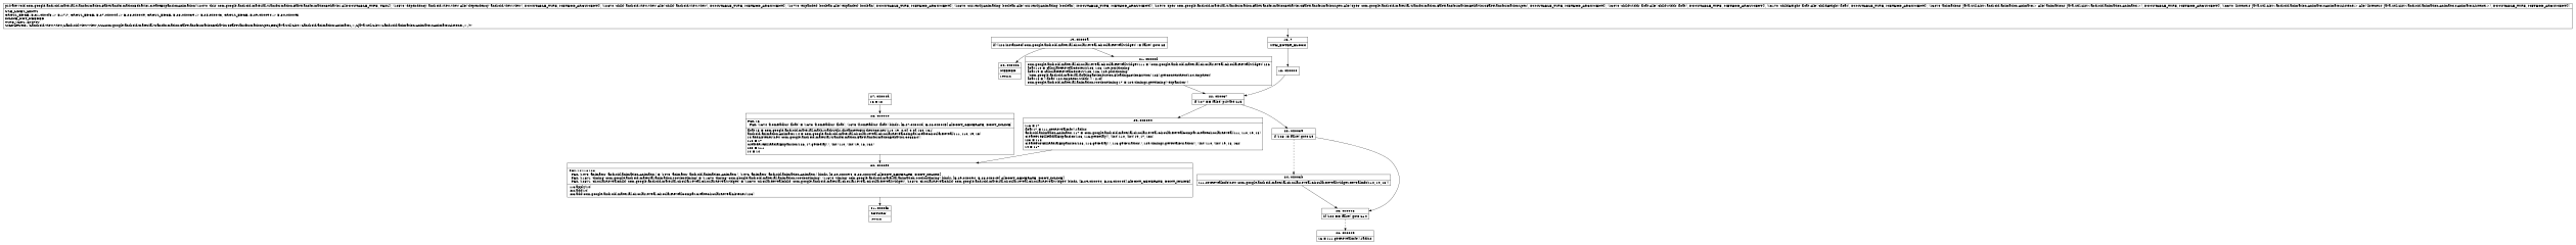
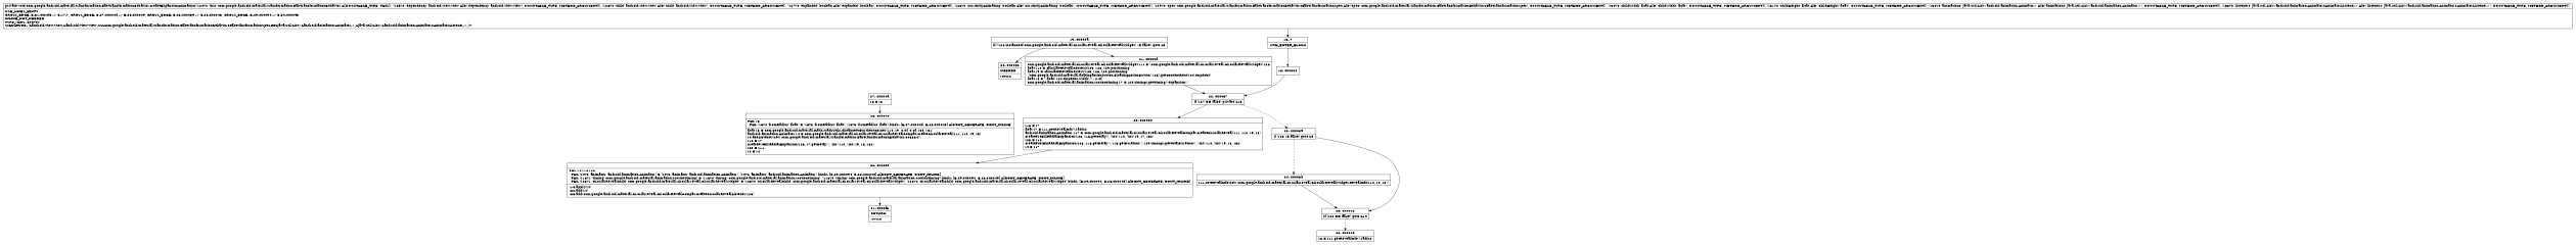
  digraph {
    node [shape=record]
    n1 [label="{16\:\ ?|MTH_ENTER_BLOCK\l}"]
    n2 [label="{18\:\ 0x0000}"]
    n3 [label="{22\:\ 0x0037|if (r27 == false) private L15\l}"]
    n4 [label="{19\:\ 0x000a|if ((r26 instanceof com.google.android.material.circularreveal.CircularRevealWidget) != false) goto L5\l}"]
    n5 [label="{20\:\ 0x000c|NEEDED\l|return\l}"]
    n6 [label="{21\:\ 0x000d|com.google.android.material.circularreveal.CircularRevealWidget r11 = (com.google.android.material.circularreveal.CircularRevealWidget) r26\lfloat r10 = calculateRevealCenterX(r25, r26, r29.positioning)\lfloat r9 = calculateRevealCenterY(r25, r26, r29.positioning)\l((com.google.android.material.floatingactionbutton.FloatingActionButton) r25).getContentRect(r24.tmpRect)\lfloat r8 = ((float) r24.tmpRect.width()) \/ 2.0f\lcom.google.android.material.animation.MotionTiming r7 = r29.timings.getTiming(\"expansion\")\l}"]
    n7 [label="{23\:\ 0x0039|if (r28 != false) goto L9\l}"]
    n8 [label="{29\:\ 0x0094|r16 = r7\lfloat r7 = r11.getRevealInfo().radius\landroid.animation.Animator r17 = com.google.android.material.circularreveal.CircularRevealCompat.createCircularReveal(r11, r10, r9, r8)\lcreatePreFillRadialExpansion(r26, r16.getDelay(), (int) r10, (int) r9, r7, r32)\lr23 = r12\lcreatePostFillRadialExpansion(r26, r16.getDelay(), r16.getDuration(), r29.timings.getTotalDuration(), (int) r10, (int) r9, r8, r32)\lr4 = r17\l}"]
    n9 [label="{24\:\ 0x003b|r11.setRevealInfo(new com.google.android.material.circularreveal.CircularRevealWidget.RevealInfo(r10, r9, r8))\l}"]
    n10 [label="{25\:\ 0x0043|if (r28 == false) goto L14\l}"]
    n11 [label="{30\:\ 0x00e5|PHI: r4 r16 r23 \l  PHI: (r4v3 'animator' android.animation.Animator) = (r4v2 'animator' android.animation.Animator), (r4v6 'animator' android.animation.Animator) binds: [B:29:0x0094, B:28:0x004e] A[DONT_GENERATE, DONT_INLINE]\l  PHI: (r16v1 'timing' com.google.android.material.animation.MotionTiming) = (r16v0 'timing' com.google.android.material.animation.MotionTiming), (r16v4 'timing' com.google.android.material.animation.MotionTiming) binds: [B:29:0x0094, B:28:0x004e] A[DONT_GENERATE, DONT_INLINE]\l  PHI: (r23v1 'circularRevealChild' com.google.android.material.circularreveal.CircularRevealWidget) = (r23v0 'circularRevealChild' com.google.android.material.circularreveal.CircularRevealWidget), (r23v2 'circularRevealChild' com.google.android.material.circularreveal.CircularRevealWidget) binds: [B:29:0x0094, B:28:0x004e] A[DONT_GENERATE, DONT_INLINE]\l|r16.apply(r4)\lr32.add(r4)\lr33.add(com.google.android.material.circularreveal.CircularRevealCompat.createCircularRevealListener(r23))\l}"]
    n12 [label="{26\:\ 0x0045|r6 = r11.getRevealInfo().radius\l}"]
    n13 [label="{27\:\ 0x004d|r6 = r8\l}"]
    n14 [label="{28\:\ 0x004e|PHI: r6 \l  PHI: (r6v4 'fromRadius' float) = (r6v3 'fromRadius' float), (r6v5 'fromRadius' float) binds: [B:27:0x004d, B:26:0x0045] A[DONT_GENERATE, DONT_INLINE]\l|float r5 = com.google.android.material.math.MathUtils.distanceToFurthestCorner(r10, r9, 0.0f, 0.0f, r30, r31)\landroid.animation.Animator r4 = com.google.android.material.circularreveal.CircularRevealCompat.createCircularReveal(r11, r10, r9, r5)\lr4.addListener(new com.google.android.material.transformation.FabTransformationBehavior.C08364())\lr16 = r7\lcreatePreFillRadialExpansion(r26, r7.getDelay(), (int) r10, (int) r9, r6, r32)\lr23 = r11\lr4 = r4\l}"]
    n15 [label="{31\:\ 0x00f8|RETURN\l|return\l}"]
    n16 [label="{private void com.google.android.material.transformation.FabTransformationBehavior.createExpansionAnimation((r24v0 'this' com.google.android.material.transformation.FabTransformationBehavior A[IMMUTABLE_TYPE, THIS]), (r25v0 'dependency' android.view.View A[D('dependency' android.view.View), IMMUTABLE_TYPE, METHOD_ARGUMENT]), (r26v0 'child' android.view.View A[D('child' android.view.View), IMMUTABLE_TYPE, METHOD_ARGUMENT]), (r27v0 'expanded' boolean A[D('expanded' boolean), IMMUTABLE_TYPE, METHOD_ARGUMENT]), (r28v0 'currentlyAnimating' boolean A[D('currentlyAnimating' boolean), IMMUTABLE_TYPE, METHOD_ARGUMENT]), (r29v0 'spec' com.google.android.material.transformation.FabTransformationBehavior$FabTransformationSpec A[D('spec' com.google.android.material.transformation.FabTransformationBehavior$FabTransformationSpec), IMMUTABLE_TYPE, METHOD_ARGUMENT]), (r30v0 'childWidth' float A[D('childWidth' float), IMMUTABLE_TYPE, METHOD_ARGUMENT]), (r31v0 'childHeight' float A[D('childHeight' float), IMMUTABLE_TYPE, METHOD_ARGUMENT]), (r32v0 'animations' java.util.List\<android.animation.Animator\> A[D('animations' java.util.List\<android.animation.Animator\>), IMMUTABLE_TYPE, METHOD_ARGUMENT]), (r33v0 'listeners' java.util.List\<android.animation.Animator$AnimatorListener\> A[D('listeners' java.util.List\<android.animation.Animator$AnimatorListener\>), IMMUTABLE_TYPE, METHOD_ARGUMENT]))  | USE_LINES_HINTS\lCROSS_EDGE: B:31:0x00f8 \-\> B:17:?, CROSS_EDGE: B:27:0x004d \-\> B:28:0x004e, CROSS_EDGE: B:23:0x0039 \-\> B:25:0x0043, CROSS_EDGE: B:29:0x0094 \-\> B:30:0x00e5\lINLINE_NOT_NEEDED\lTYPE_VARS: EMPTY\lSIGNATURE: (Landroid\/view\/View;Landroid\/view\/View;ZZLcom\/google\/android\/material\/transformation\/FabTransformationBehavior$FabTransformationSpec;FFLjava\/util\/List\<Landroid\/animation\/Animator;\>;Ljava\/util\/List\<Landroid\/animation\/Animator$AnimatorListener;\>;)V\l}"]
    n1 -> n2
    n2 -> n3
-   n3 -> n7 [style=solid]
+   n3 -> n7 [style=dashed]
    n3 -> n8
    n4 -> n5 [style=solid]
    n4 -> n6
    n6 -> n3
    n7 -> n9 [style=dashed]
    n7 -> n10
    n8 -> n11
    n9 -> n10
    n10 -> n12 [style=dashed]
    n11 -> n15
    n13 -> n14
-   n14 -> n11
    n16 -> n1
  }
